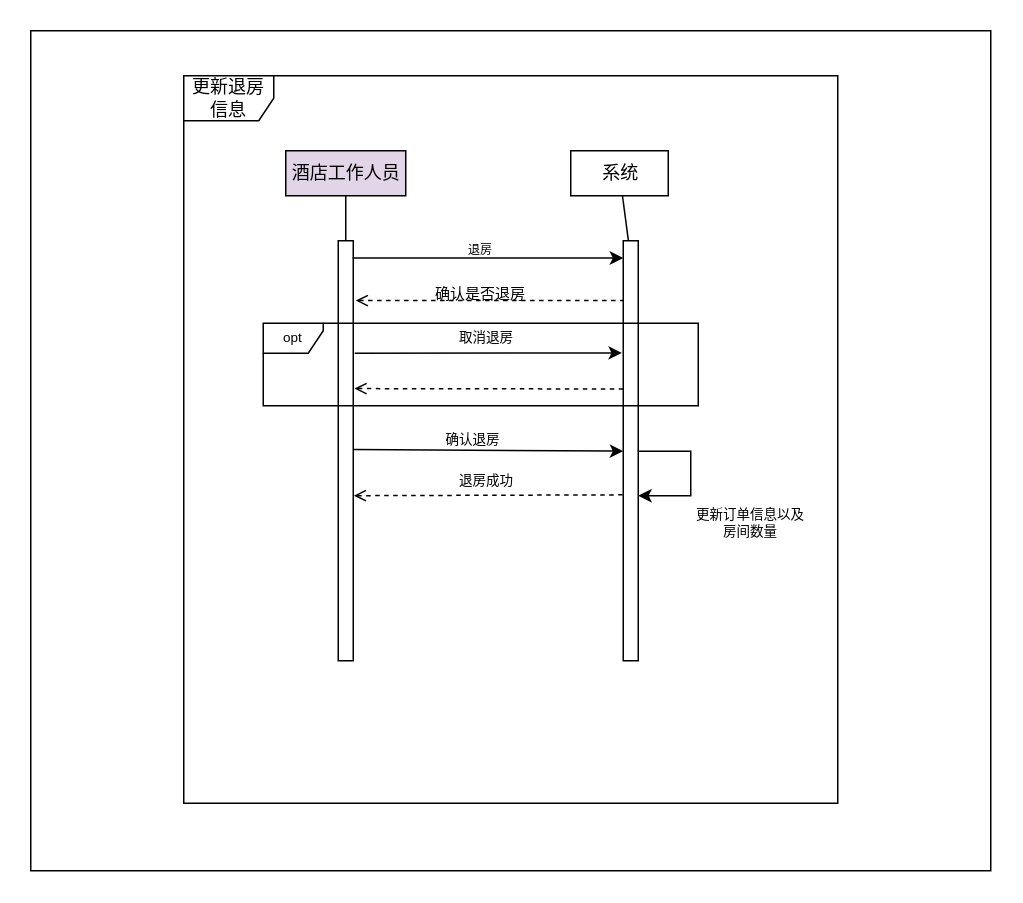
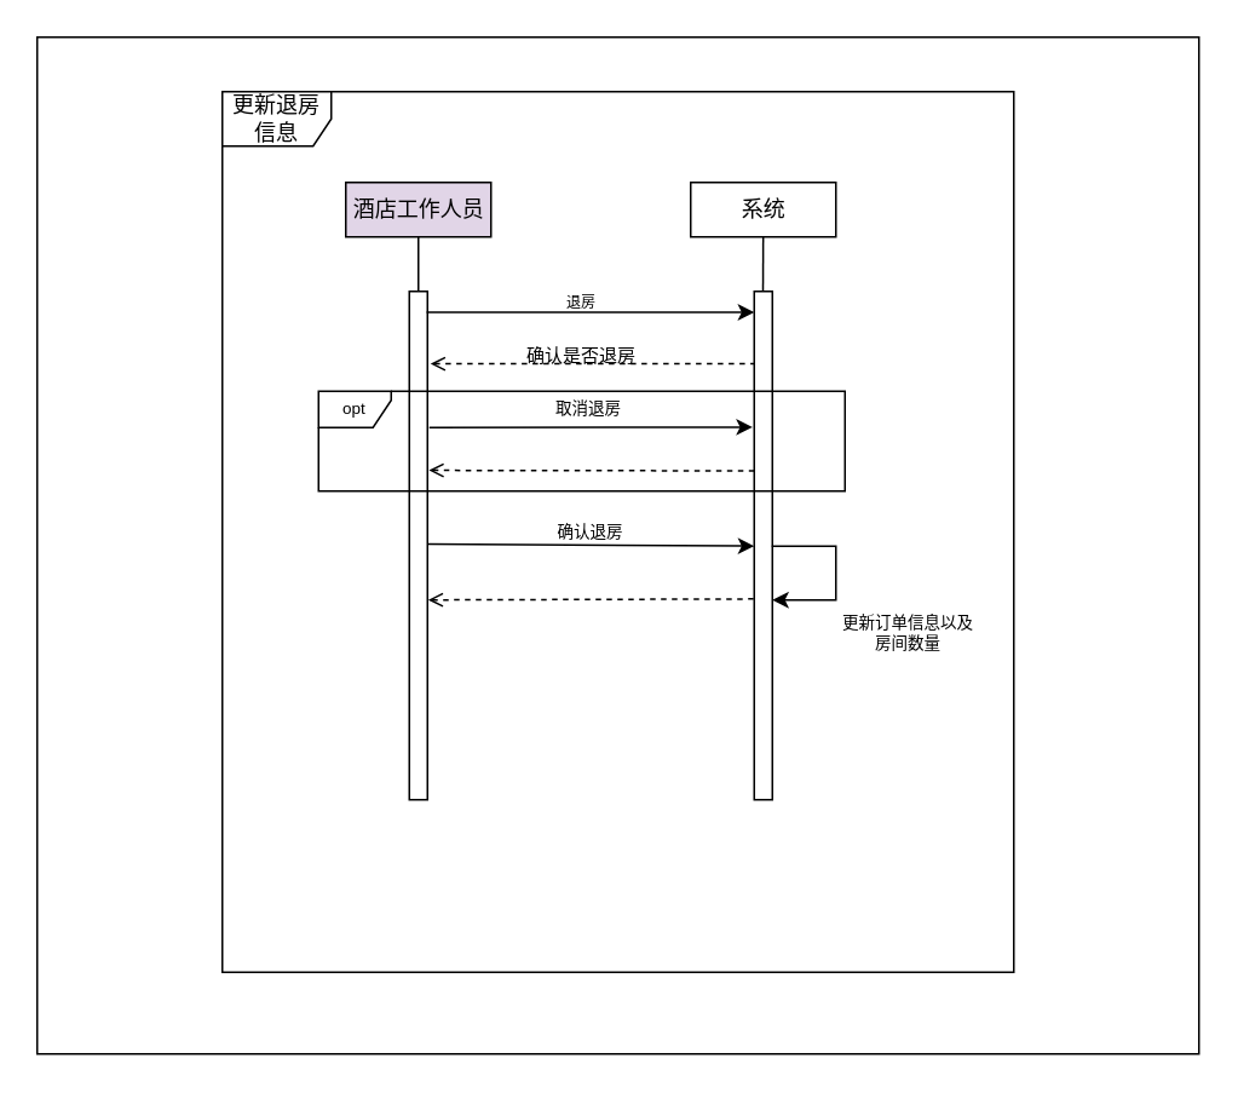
  <mxCell id="0" />
  <mxCell id="1" parent="0" />
  <mxCell id="2" value="" style="rounded=0;whiteSpace=wrap;html=1;" vertex="1" parent="1"><mxGeometry x="20" y="20" width="640" height="560" as="geometry" /></mxCell>
  <mxCell id="3" value="更新退房信息" style="shape=umlFrame;whiteSpace=wrap;html=1;" vertex="1" parent="1"><mxGeometry x="122" y="50" width="436" height="485" as="geometry" /></mxCell>
  <mxCell id="4" value="" style="rounded=0;orthogonalLoop=1;jettySize=auto;html=1;endArrow=none;endFill=0;" edge="1" parent="1" source="5" target="8"><mxGeometry relative="1" as="geometry" /></mxCell>
  <mxCell id="5" value="酒店工作人员" style="html=1;fillColor=#e1d5e7;" vertex="1" parent="1"><mxGeometry x="190" y="100" width="80" height="30" as="geometry" /></mxCell>
  <mxCell id="6" value="" style="edgeStyle=none;rounded=0;orthogonalLoop=1;jettySize=auto;html=1;endArrow=none;endFill=0;entryX=0.481;entryY=0.037;entryDx=0;entryDy=0;entryPerimeter=0;" edge="1" parent="1" source="7" target="9"><mxGeometry relative="1" as="geometry"><mxPoint x="422" y="161" as="targetPoint" /></mxGeometry></mxCell>
- <mxCell id="7" value="系统" style="html=1;" vertex="1" parent="1"><mxGeometry x="380" y="100" width="65" height="30" as="geometry" /></mxCell>
+ <mxCell id="7" value="系统" style="html=1;" vertex="1" parent="1"><mxGeometry x="380" y="100" width="80" height="30" as="geometry" /></mxCell>
  <mxCell id="8" value="" style="html=1;points=[];perimeter=orthogonalPerimeter;" vertex="1" parent="1"><mxGeometry x="225" y="160" width="10" height="280" as="geometry" /></mxCell>
  <mxCell id="9" value="" style="html=1;points=[];perimeter=orthogonalPerimeter;" vertex="1" parent="1"><mxGeometry x="415" y="160" width="10" height="280" as="geometry" /></mxCell>
  <mxCell id="10" value="" style="endArrow=classic;html=1;exitX=0.955;exitY=0.041;exitDx=0;exitDy=0;exitPerimeter=0;" edge="1" parent="1" source="8" target="9"><mxGeometry width="50" height="50" relative="1" as="geometry"><mxPoint x="290" y="300" as="sourcePoint" /><mxPoint x="340" y="250" as="targetPoint" /></mxGeometry></mxCell>
  <mxCell id="11" value="" style="endArrow=none;dashed=1;html=1;exitX=0.263;exitY=0.309;exitDx=0;exitDy=0;exitPerimeter=0;startArrow=open;startFill=0;" edge="1" parent="1" source="3" target="9"><mxGeometry width="50" height="50" relative="1" as="geometry"><mxPoint x="290" y="300" as="sourcePoint" /><mxPoint x="340" y="250" as="targetPoint" /></mxGeometry></mxCell>
  <mxCell id="12" value="&lt;span style=&quot;font-size: 8px&quot;&gt;退房&lt;/span&gt;" style="text;html=1;strokeColor=none;fillColor=none;align=center;verticalAlign=middle;whiteSpace=wrap;rounded=0;" vertex="1" parent="1"><mxGeometry x="265" y="160" width="110" height="10" as="geometry" /></mxCell>
  <mxCell id="13" value="&lt;font style=&quot;font-size: 10px&quot;&gt;确认是否退房&lt;/font&gt;" style="text;html=1;strokeColor=none;fillColor=none;align=center;verticalAlign=middle;whiteSpace=wrap;rounded=0;horizontal=1;fontSize=9;" vertex="1" parent="1"><mxGeometry x="265" y="190" width="110" height="10" as="geometry" /></mxCell>
  <mxCell id="14" value="opt" style="shape=umlFrame;whiteSpace=wrap;html=1;fontSize=9;width=40;height=20;" vertex="1" parent="1"><mxGeometry x="175" y="215" width="290" height="55" as="geometry" /></mxCell>
  <mxCell id="15" value="" style="endArrow=classic;html=1;entryX=-0.086;entryY=0.267;entryDx=0;entryDy=0;entryPerimeter=0;" edge="1" parent="1" target="9"><mxGeometry width="50" height="50" relative="1" as="geometry"><mxPoint x="236" y="235" as="sourcePoint" /><mxPoint x="410" y="250" as="targetPoint" /></mxGeometry></mxCell>
  <mxCell id="16" value="取消退房" style="text;html=1;strokeColor=none;fillColor=none;align=center;verticalAlign=middle;whiteSpace=wrap;rounded=0;fontSize=9;" vertex="1" parent="1"><mxGeometry x="255" y="220" width="137.5" height="10" as="geometry" /></mxCell>
  <mxCell id="17" value="" style="endArrow=none;dashed=1;html=1;exitX=1.08;exitY=0.352;exitDx=0;exitDy=0;exitPerimeter=0;startArrow=open;startFill=0;entryX=-0.005;entryY=0.353;entryDx=0;entryDy=0;entryPerimeter=0;" edge="1" parent="1" source="8" target="9"><mxGeometry width="50" height="50" relative="1" as="geometry"><mxPoint x="246.668" y="209.865" as="sourcePoint" /><mxPoint x="425" y="209.865" as="targetPoint" /></mxGeometry></mxCell>
  <mxCell id="18" value="" style="endArrow=classic;html=1;fontSize=9;exitX=0.994;exitY=0.497;exitDx=0;exitDy=0;exitPerimeter=0;entryX=0.006;entryY=0.501;entryDx=0;entryDy=0;entryPerimeter=0;" edge="1" parent="1" source="8" target="9"><mxGeometry width="50" height="50" relative="1" as="geometry"><mxPoint x="300" y="290" as="sourcePoint" /><mxPoint x="350" y="240" as="targetPoint" /></mxGeometry></mxCell>
- <mxCell id="19" value="确认退房" style="text;html=1;strokeColor=none;fillColor=none;align=center;verticalAlign=middle;whiteSpace=wrap;rounded=0;fontSize=9;" vertex="1" parent="1"><mxGeometry x="255" y="282.5" width="120" height="20" as="geometry" /></mxCell>
+ <mxCell id="19" value="确认退房" style="text;html=1;strokeColor=none;fillColor=none;align=center;verticalAlign=middle;whiteSpace=wrap;rounded=0;fontSize=9;" vertex="1" parent="1"><mxGeometry x="265" y="282.5" width="120" height="20" as="geometry" /></mxCell>
  <mxCell id="20" value="" style="endArrow=none;dashed=1;html=1;fontSize=9;exitX=1.04;exitY=0.607;exitDx=0;exitDy=0;exitPerimeter=0;entryX=0.051;entryY=0.605;entryDx=0;entryDy=0;entryPerimeter=0;startArrow=open;startFill=0;" edge="1" parent="1" source="8" target="9"><mxGeometry width="50" height="50" relative="1" as="geometry"><mxPoint x="300" y="290" as="sourcePoint" /><mxPoint x="350" y="240" as="targetPoint" /></mxGeometry></mxCell>
- <mxCell id="21" value="退房成功" style="text;html=1;strokeColor=none;fillColor=none;align=center;verticalAlign=middle;whiteSpace=wrap;rounded=0;fontSize=9;" vertex="1" parent="1"><mxGeometry x="274" y="310" width="100" height="20" as="geometry" /></mxCell>
  <mxCell id="22" value="" style="endArrow=classic;html=1;fontSize=9;edgeStyle=orthogonalEdgeStyle;exitX=0.966;exitY=0.501;exitDx=0;exitDy=0;exitPerimeter=0;entryX=1;entryY=0.607;entryDx=0;entryDy=0;entryPerimeter=0;rounded=0;" edge="1" parent="1" source="9" target="9"><mxGeometry width="50" height="50" relative="1" as="geometry"><mxPoint x="300" y="290" as="sourcePoint" /><mxPoint x="350" y="240" as="targetPoint" /><Array as="points"><mxPoint x="460" y="300" /><mxPoint x="460" y="330" /></Array></mxGeometry></mxCell>
  <mxCell id="23" value="更新订单信息以及房间数量" style="text;html=1;strokeColor=none;fillColor=none;align=center;verticalAlign=middle;whiteSpace=wrap;rounded=0;fontSize=9;" vertex="1" parent="1"><mxGeometry x="460" y="337.5" width="80" height="20" as="geometry" /></mxCell>
